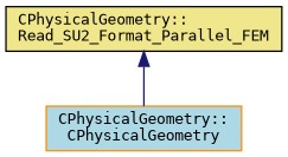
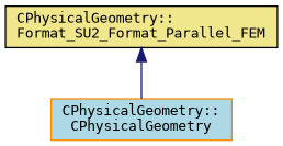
  digraph {
    rankdir=TB
    fontname="DejaVu Sans Mono"
    node [fontname="DejaVu Sans Mono" fontsize=10 shape=record style=filled]
-   n1 [color=black fillcolor=khaki fontcolor=black height=0.2 label="CPhysicalGeometry::\lRead_SU2_Format_Parallel_FEM" width=0.4]
+   n1 [color=black fillcolor=khaki fontcolor=black height=0.2 label="CPhysicalGeometry::\lFormat_SU2_Format_Parallel_FEM" width=0.4]
    n2 [color=darkorange fillcolor=lightblue height=0.2 label="CPhysicalGeometry::\lCPhysicalGeometry" width=0.4]
    n1 -> n2 [color=midnightblue dir=back fontname="DejaVu Sans Mono" fontsize=10 labelfontname=Helvetica labelfontsize=10 style=solid]
  }
